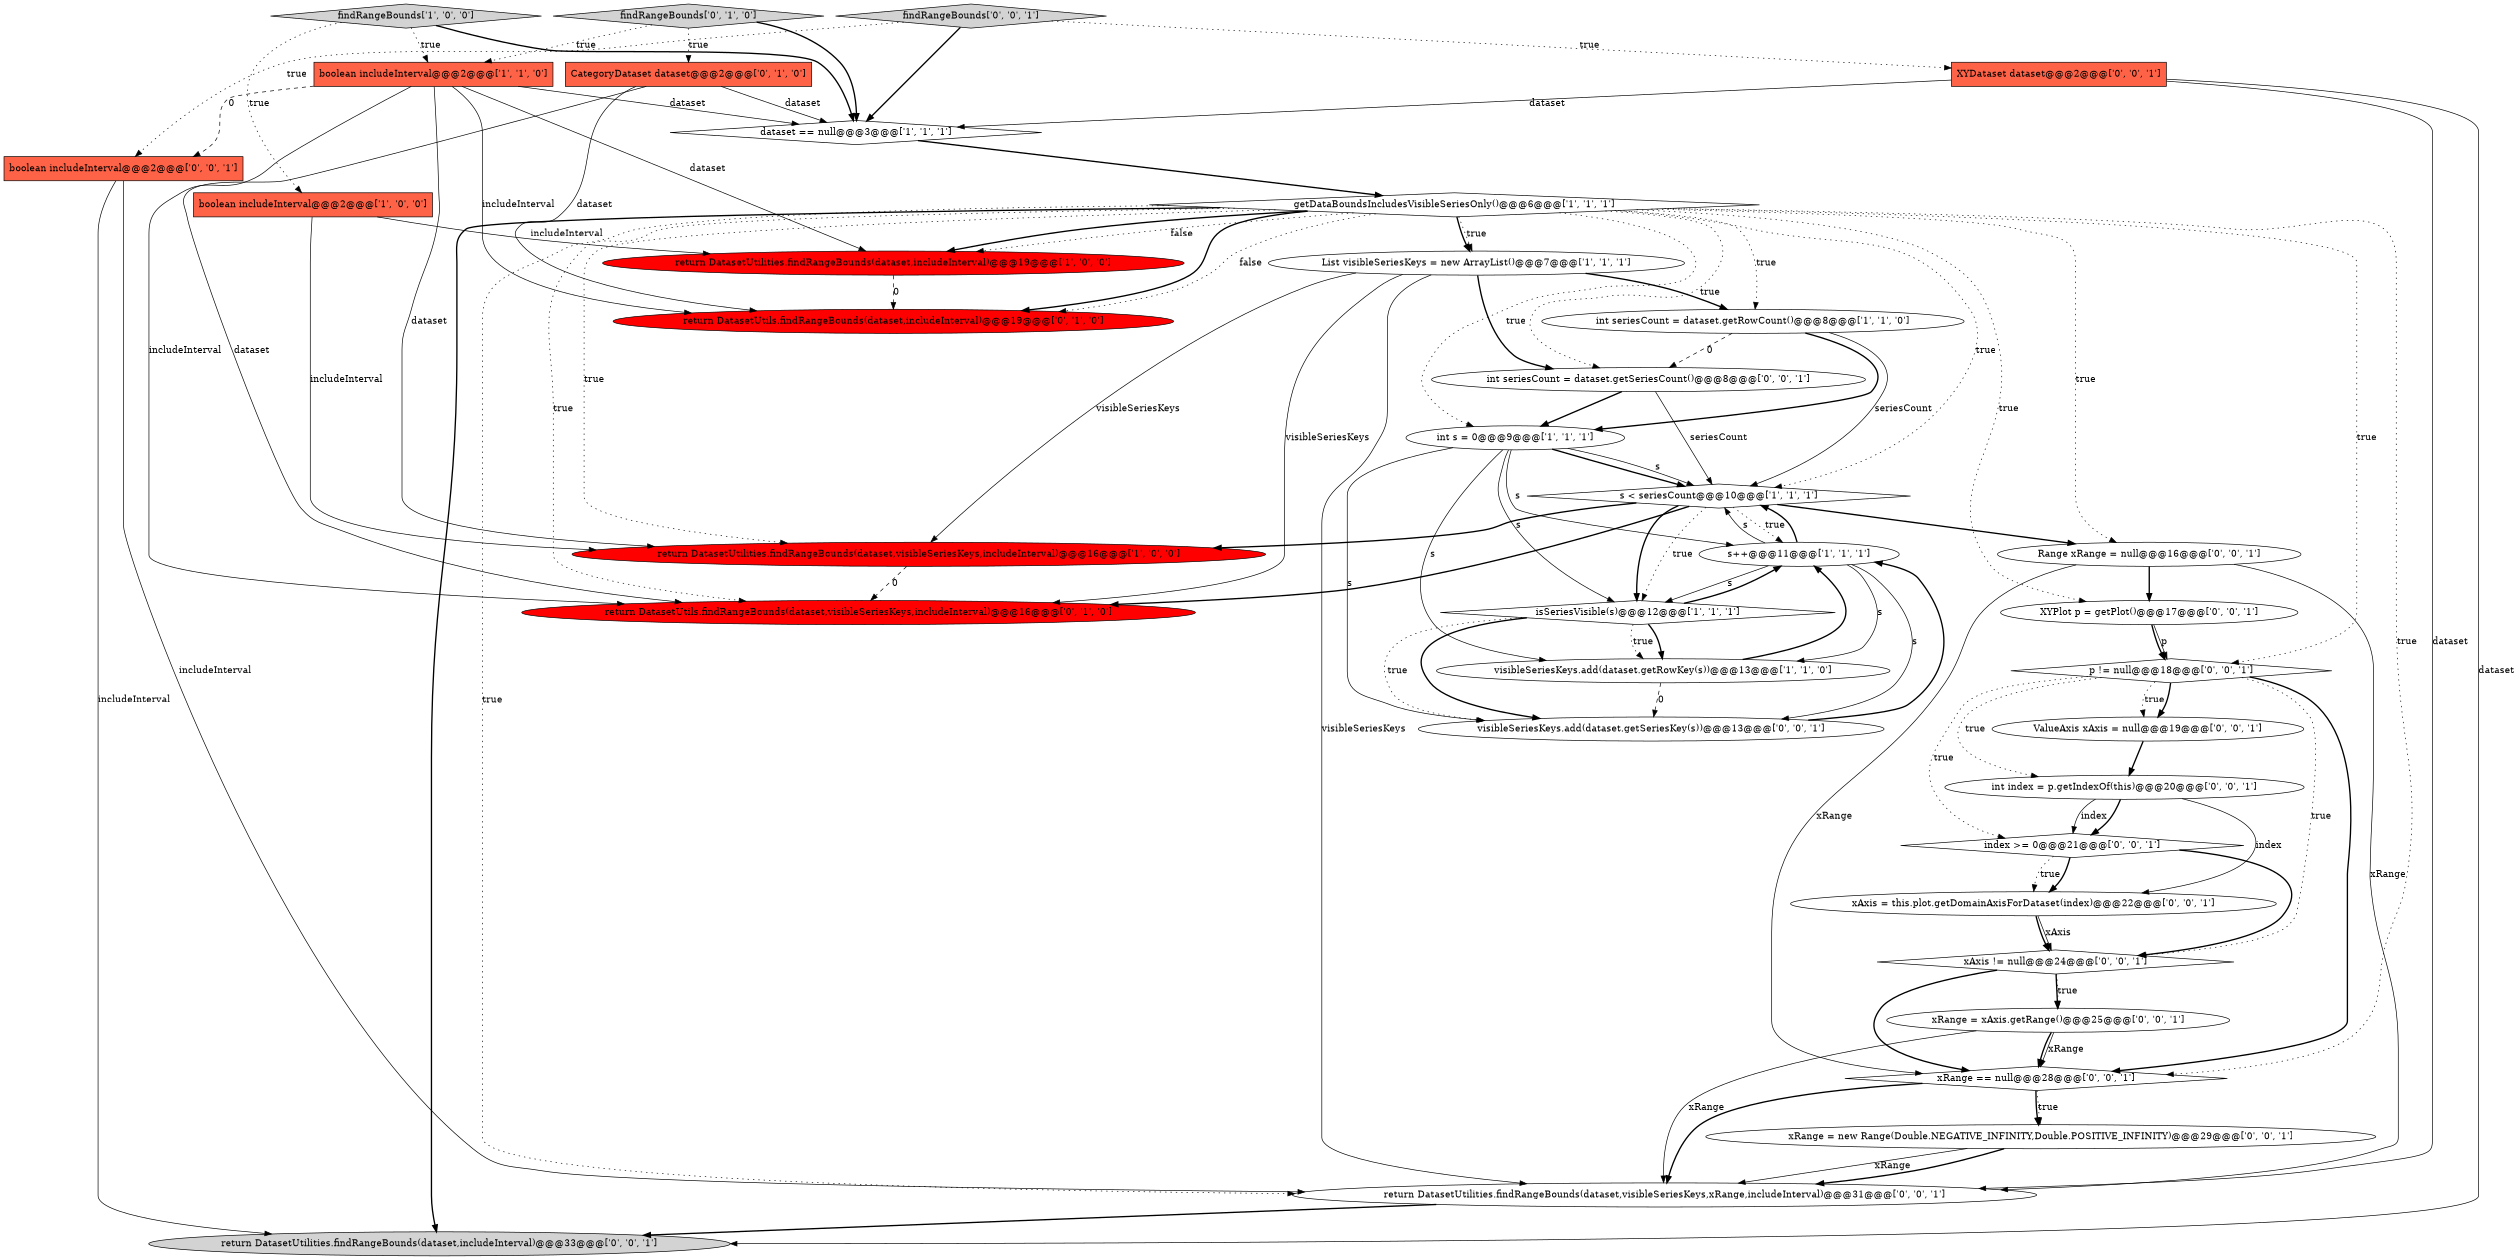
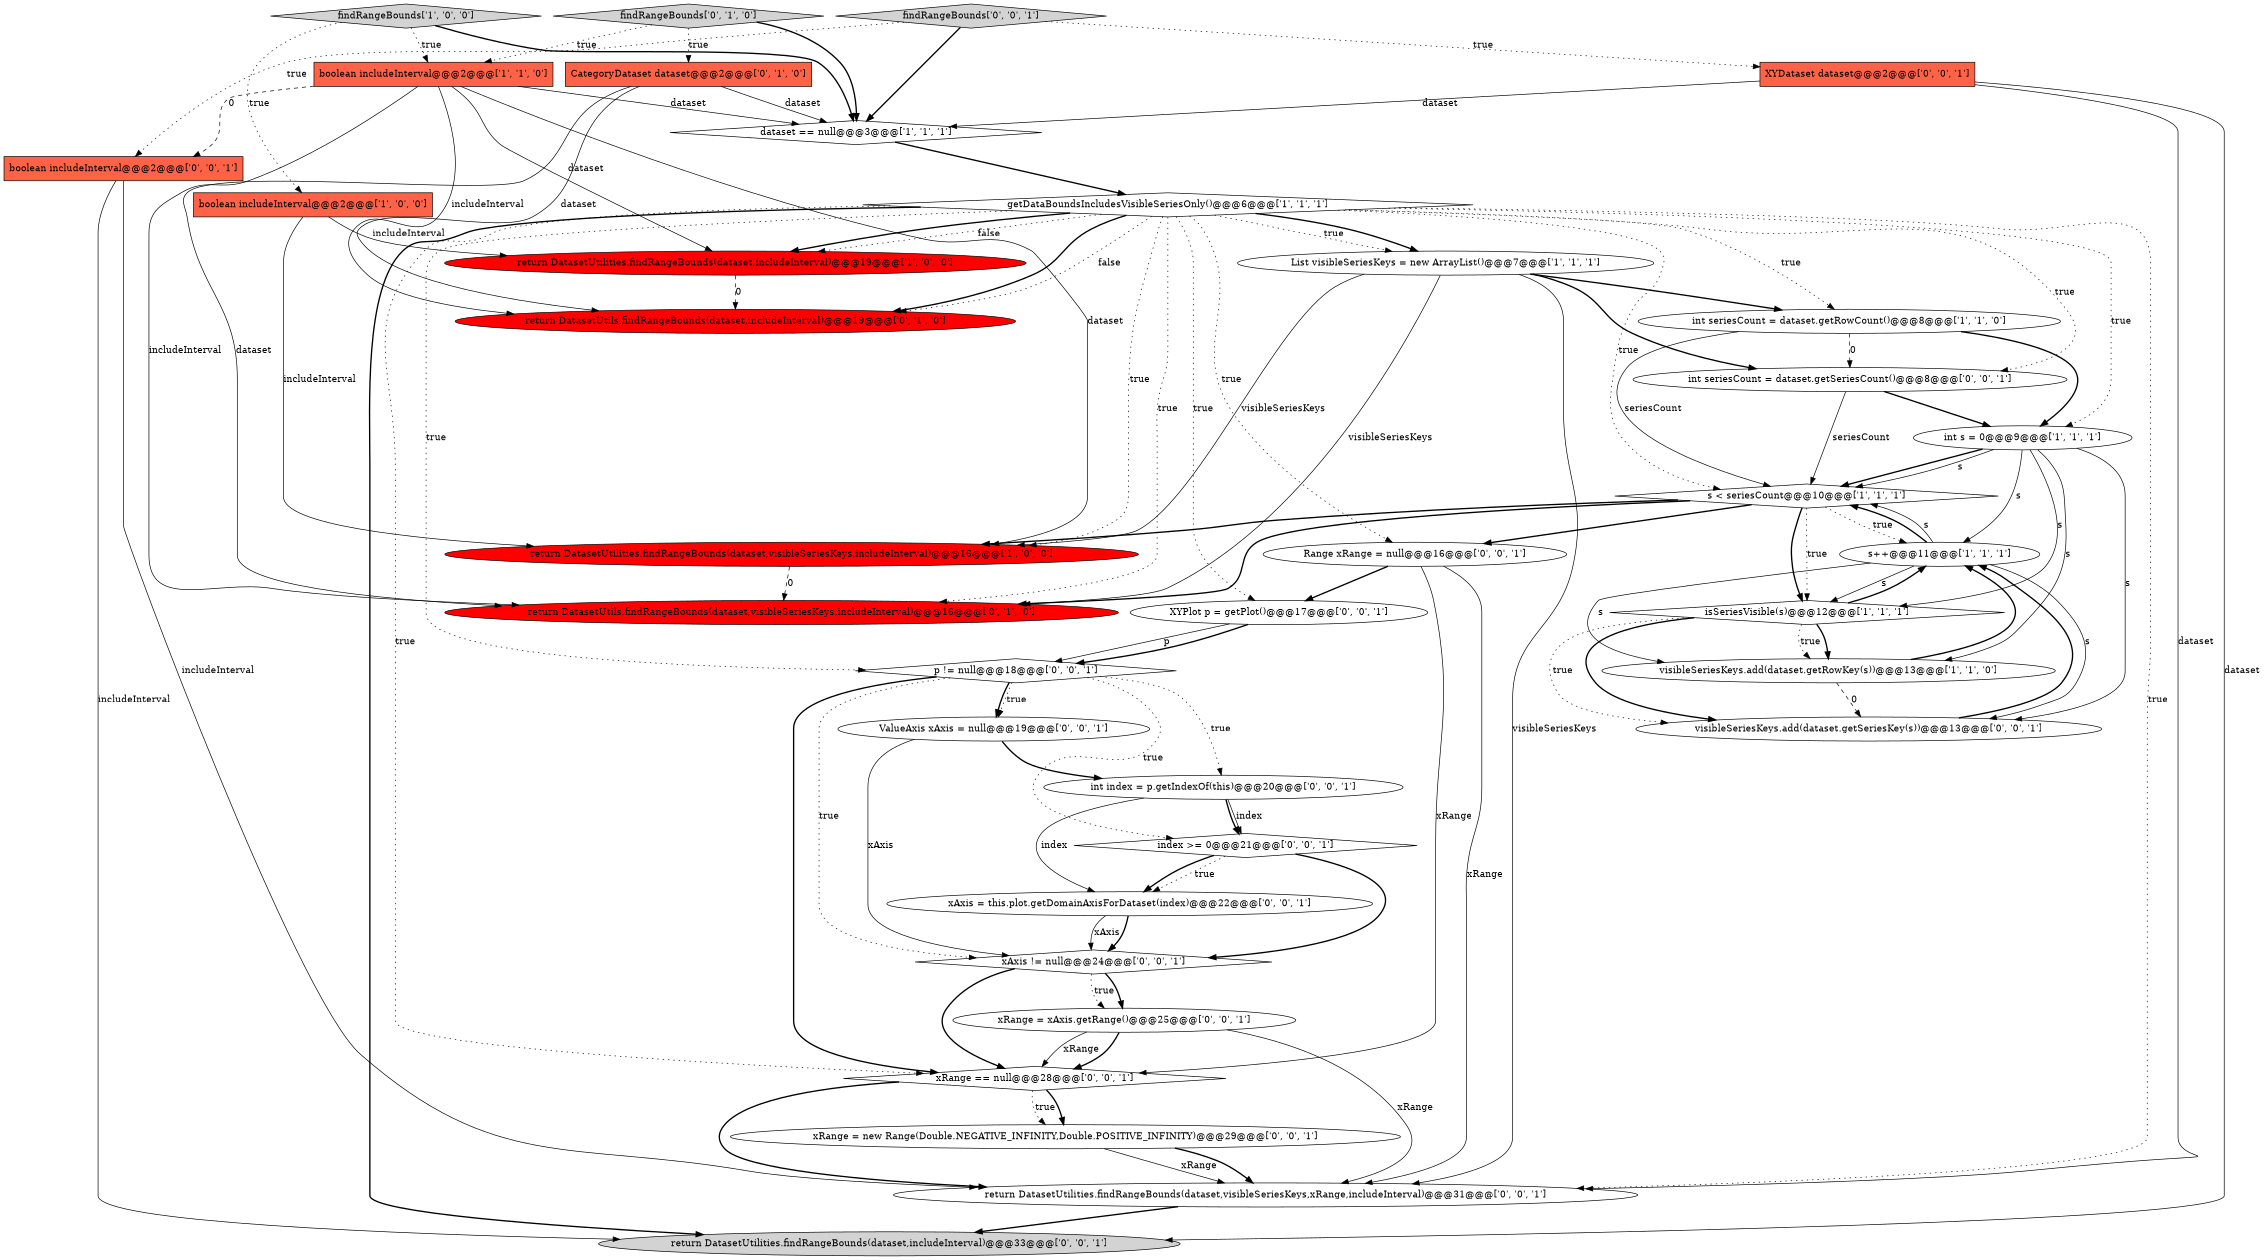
  digraph {
    node [fillcolor=white shape=ellipse style=filled]
    edge [style=bold]
    n1 [fillcolor=red label="return DatasetUtilities.findRangeBounds(dataset,includeInterval)@@@19@@@['1', '0', '0']"]
    n2 [fillcolor=red label="return DatasetUtils.findRangeBounds(dataset,includeInterval)@@@19@@@['0', '1', '0']"]
    n3 [label="index >= 0@@@21@@@['0', '0', '1']" shape=diamond]
    n4 [label="xAxis = this.plot.getDomainAxisForDataset(index)@@@22@@@['0', '0', '1']"]
    n5 [label="xAxis != null@@@24@@@['0', '0', '1']" shape=diamond]
    n6 [label="xRange == null@@@28@@@['0', '0', '1']" shape=diamond]
    n7 [label="xRange = xAxis.getRange()@@@25@@@['0', '0', '1']"]
    n8 [label="return DatasetUtilities.findRangeBounds(dataset,visibleSeriesKeys,xRange,includeInterval)@@@31@@@['0', '0', '1']"]
    n9 [fillcolor=lightgray label="return DatasetUtilities.findRangeBounds(dataset,includeInterval)@@@33@@@['0', '0', '1']"]
    n10 [label="p != null@@@18@@@['0', '0', '1']" shape=diamond]
    n11 [label="ValueAxis xAxis = null@@@19@@@['0', '0', '1']"]
    n12 [label="int index = p.getIndexOf(this)@@@20@@@['0', '0', '1']"]
    n13 [label="xRange = new Range(Double.NEGATIVE_INFINITY,Double.POSITIVE_INFINITY)@@@29@@@['0', '0', '1']"]
    n14 [fillcolor=tomato label="XYDataset dataset@@@2@@@['0', '0', '1']" shape=box]
    n15 [label="dataset == null@@@3@@@['1', '1', '1']" shape=diamond]
    n16 [label="getDataBoundsIncludesVisibleSeriesOnly()@@@6@@@['1', '1', '1']" shape=diamond]
    n17 [fillcolor=tomato label="boolean includeInterval@@@2@@@['1', '1', '0']" shape=box]
    n18 [fillcolor=red label="return DatasetUtils.findRangeBounds(dataset,visibleSeriesKeys,includeInterval)@@@16@@@['0', '1', '0']"]
    n19 [fillcolor=red label="return DatasetUtilities.findRangeBounds(dataset,visibleSeriesKeys,includeInterval)@@@16@@@['1', '0', '0']"]
    n20 [fillcolor=tomato label="boolean includeInterval@@@2@@@['0', '0', '1']" shape=box]
    n21 [label="int seriesCount = dataset.getSeriesCount()@@@8@@@['0', '0', '1']"]
    n22 [label="int s = 0@@@9@@@['1', '1', '1']"]
    n23 [label="s < seriesCount@@@10@@@['1', '1', '1']" shape=diamond]
    n24 [label="visibleSeriesKeys.add(dataset.getSeriesKey(s))@@@13@@@['0', '0', '1']"]
    n25 [label="s++@@@11@@@['1', '1', '1']"]
    n26 [label="isSeriesVisible(s)@@@12@@@['1', '1', '1']" shape=diamond]
    n27 [label="visibleSeriesKeys.add(dataset.getRowKey(s))@@@13@@@['1', '1', '0']"]
    n28 [label="Range xRange = null@@@16@@@['0', '0', '1']"]
    n29 [label="XYPlot p = getPlot()@@@17@@@['0', '0', '1']"]
    n30 [label="int seriesCount = dataset.getRowCount()@@@8@@@['1', '1', '0']"]
    n31 [fillcolor=lightgray label="findRangeBounds['0', '0', '1']" shape=diamond]
    n32 [fillcolor=lightgray label="findRangeBounds['0', '1', '0']" shape=diamond]
    n33 [fillcolor=tomato label="CategoryDataset dataset@@@2@@@['0', '1', '0']" shape=box]
    n34 [label="List visibleSeriesKeys = new ArrayList()@@@7@@@['1', '1', '1']"]
    n35 [fillcolor=tomato label="boolean includeInterval@@@2@@@['1', '0', '0']" shape=box]
    n36 [fillcolor=lightgray label="findRangeBounds['1', '0', '0']" shape=diamond]
    n1 -> n2 [label=0 style=dashed]
    n3 -> n4 [label=true style=dotted]
    n3 -> n4
    n3 -> n5
    n4 -> n5 [label=xAxis style=solid]
    n4 -> n5
    n5 -> n6
    n5 -> n7 [label=true style=dotted]
    n5 -> n7
    n6 -> n8
    n6 -> n13 [label=true style=dotted]
    n6 -> n13
    n7 -> n6
    n7 -> n6 [label=xRange style=solid]
    n7 -> n8 [label=xRange style=solid]
    n8 -> n9
    n10 -> n3 [label=true style=dotted]
    n10 -> n5 [label=true style=dotted]
    n10 -> n6
    n10 -> n11 [label=true style=dotted]
    n10 -> n11
    n10 -> n12 [label=true style=dotted]
+   n11 -> n5 [label=xAxis style=solid]
    n11 -> n12
    n12 -> n3 [label=index style=solid]
    n12 -> n3
    n12 -> n4 [label=index style=solid]
    n13 -> n8 [label=xRange style=solid]
    n13 -> n8
    n14 -> n8 [label=dataset style=solid]
    n14 -> n9 [label=dataset style=solid]
    n14 -> n15 [label=dataset style=solid]
    n15 -> n16
    n16 -> n1 [label=false style=dotted]
    n16 -> n1
    n16 -> n2
    n16 -> n2 [label=false style=dotted]
    n16 -> n6 [label=true style=dotted]
    n16 -> n8 [label=true style=dotted]
    n16 -> n9
    n16 -> n10 [label=true style=dotted]
    n16 -> n18 [label=true style=dotted]
    n16 -> n19 [label=true style=dotted]
    n16 -> n21 [label=true style=dotted]
    n16 -> n22 [label=true style=dotted]
    n16 -> n23 [label=true style=dotted]
    n16 -> n28 [label=true style=dotted]
    n16 -> n29 [label=true style=dotted]
    n16 -> n30 [label=true style=dotted]
    n16 -> n34 [label=true style=dotted]
    n16 -> n34
    n17 -> n1 [label=dataset style=solid]
    n17 -> n2 [label=includeInterval style=solid]
    n17 -> n15 [label=dataset style=solid]
    n17 -> n18 [label=includeInterval style=solid]
    n17 -> n19 [label=dataset style=solid]
    n17 -> n20 [label=0 style=dashed]
    n19 -> n18 [label=0 style=dashed]
    n20 -> n8 [label=includeInterval style=solid]
    n20 -> n9 [label=includeInterval style=solid]
    n21 -> n22
    n21 -> n23 [label=seriesCount style=solid]
    n22 -> n23
    n22 -> n23 [label=s style=solid]
    n22 -> n24 [label=s style=solid]
    n22 -> n25 [label=s style=solid]
    n22 -> n26 [label=s style=solid]
    n22 -> n27 [label=s style=solid]
    n23 -> n18
    n23 -> n19
    n23 -> n25 [label=true style=dotted]
    n23 -> n26
    n23 -> n26 [label=true style=dotted]
    n23 -> n28
    n24 -> n25
    n25 -> n23
    n25 -> n23 [label=s style=solid]
    n25 -> n24 [label=s style=solid]
    n25 -> n26 [label=s style=solid]
    n25 -> n27 [label=s style=solid]
    n26 -> n24 [label=true style=dotted]
    n26 -> n24
    n26 -> n25
    n26 -> n27
    n26 -> n27 [label=true style=dotted]
    n27 -> n24 [label=0 style=dashed]
    n27 -> n25
    n28 -> n6 [label=xRange style=solid]
    n28 -> n8 [label=xRange style=solid]
    n28 -> n29
    n29 -> n10 [label=p style=solid]
    n29 -> n10
    n30 -> n21 [label=0 style=dashed]
    n30 -> n22
    n30 -> n23 [label=seriesCount style=solid]
    n31 -> n14 [label=true style=dotted]
    n31 -> n15
    n31 -> n20 [label=true style=dotted]
    n32 -> n15
    n32 -> n17 [label=true style=dotted]
    n32 -> n33 [label=true style=dotted]
    n33 -> n2 [label=dataset style=solid]
    n33 -> n15 [label=dataset style=solid]
    n33 -> n18 [label=dataset style=solid]
    n34 -> n8 [label=visibleSeriesKeys style=solid]
    n34 -> n18 [label=visibleSeriesKeys style=solid]
    n34 -> n19 [label=visibleSeriesKeys style=solid]
    n34 -> n21
    n34 -> n30
    n35 -> n1 [label=includeInterval style=solid]
    n35 -> n19 [label=includeInterval style=solid]
    n36 -> n15
    n36 -> n17 [label=true style=dotted]
    n36 -> n35 [label=true style=dotted]
  }
